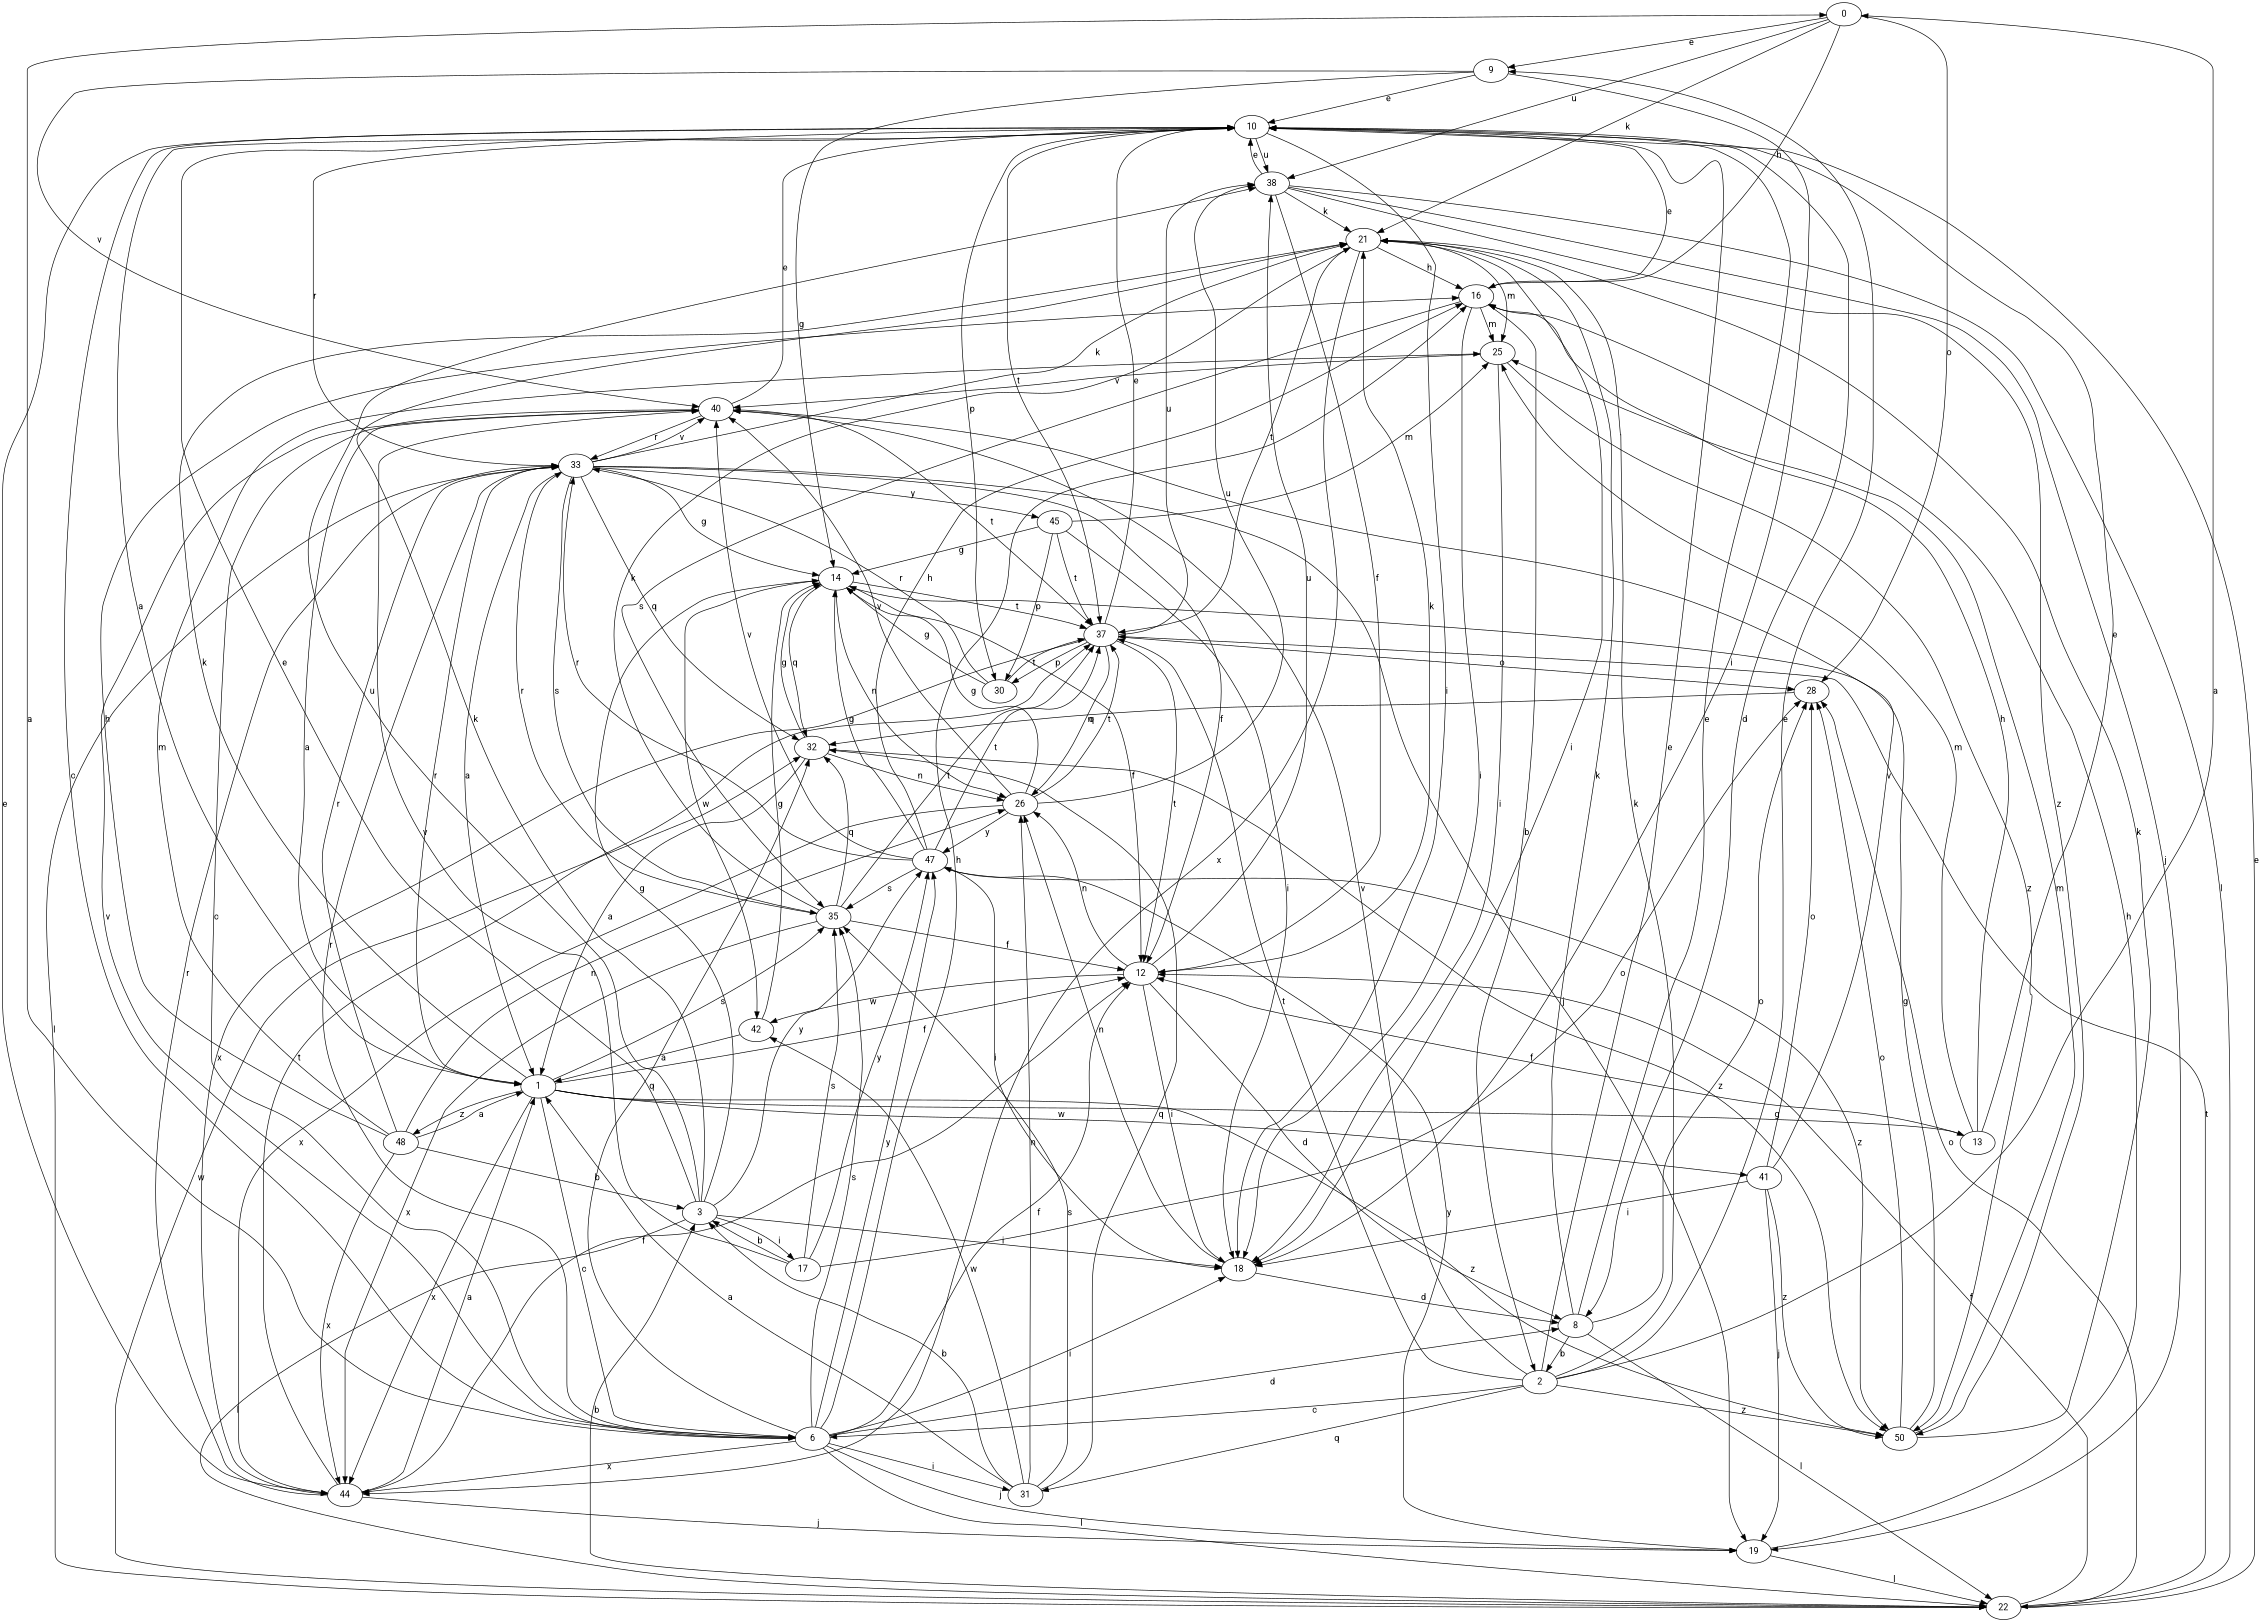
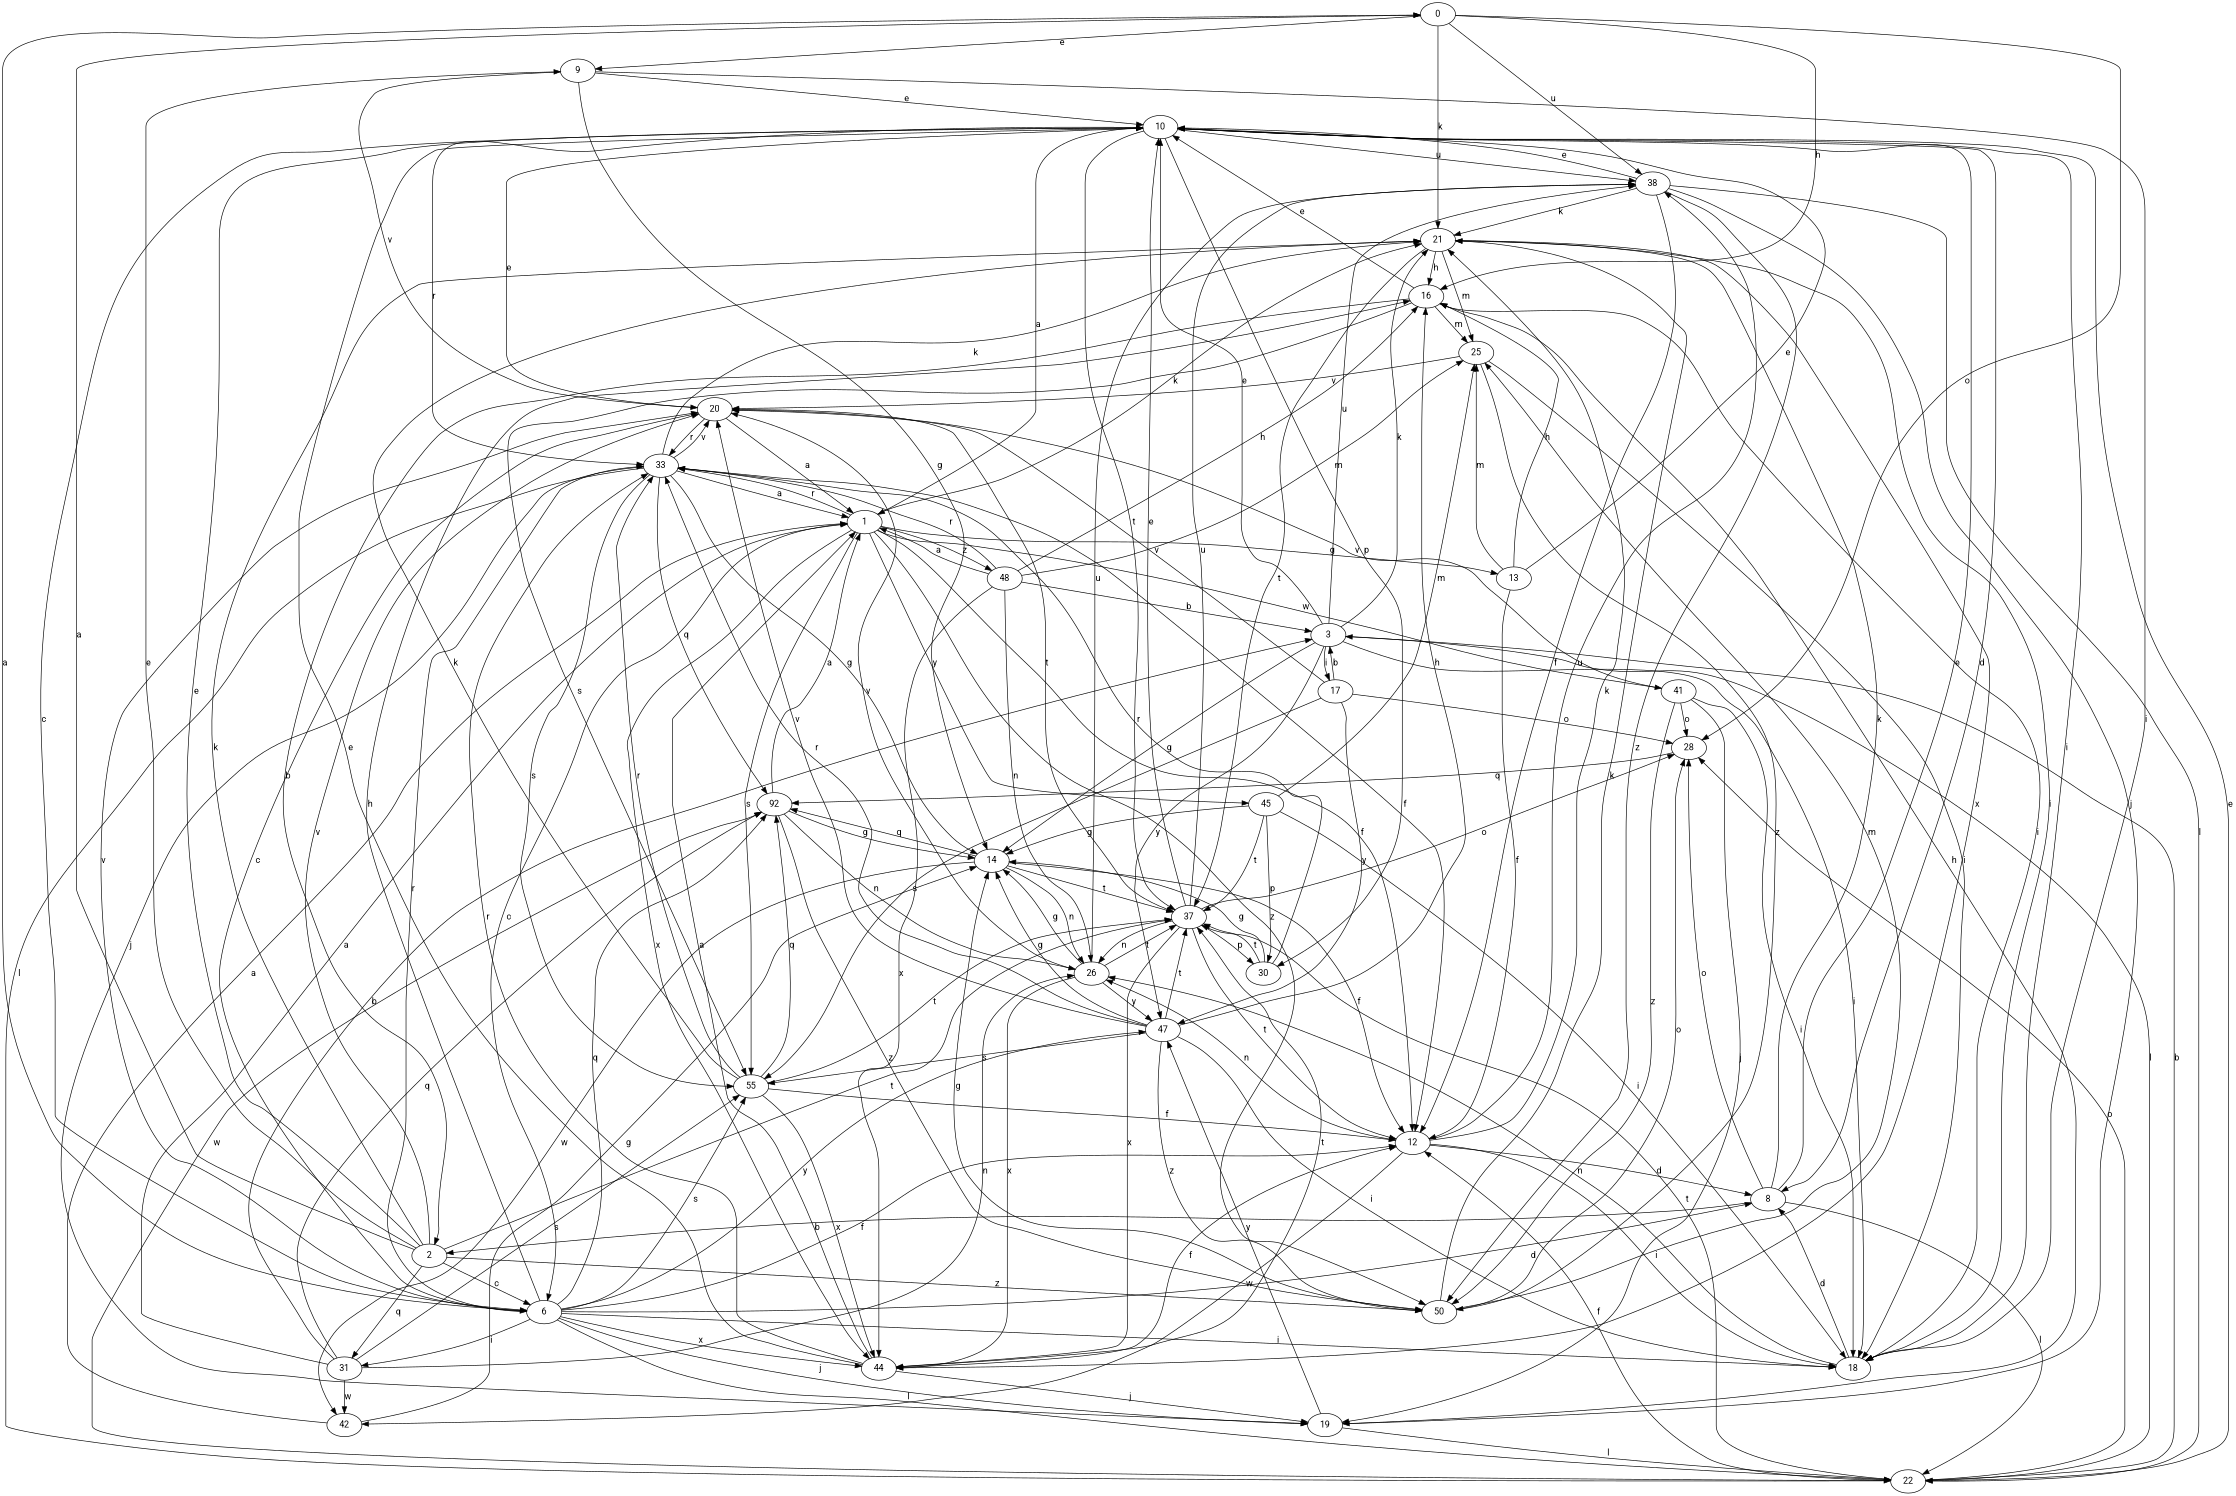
  strict digraph {
    fontname=Roboto
    node [fontname=Roboto]
    edge [fontname=Roboto]
    0
    9
    16
    21
    28
    38
    10
-   40
+   40 [label=20]
    14
    18
-   35
+   35 [label=55]
    2
    25
    44
    37
-   32
+   32 [label=92]
    12
    50
    22
    19
    1
    6
    13
    33
    41
    45
    n27 [label=48]
    31
    47
    8
    26
    42
    30
    3
    17
    0 -> 9 [label=e]
    0 -> 16 [label=h]
    0 -> 21 [label=k]
    0 -> 28 [label=o]
    0 -> 38 [label=u]
    9 -> 10 [label=e]
    9 -> 40 [label=v]
    9 -> 14 [label=g]
    9 -> 18 [label=i]
    16 -> 10 [label=e]
    16 -> 18 [label=i]
    16 -> 35 [label=s]
    16 -> 2 [label=b]
    16 -> 25 [label=m]
    21 -> 16 [label=h]
    21 -> 18 [label=i]
    21 -> 25 [label=m]
    21 -> 44 [label=x]
    21 -> 37 [label=t]
    28 -> 32 [label=q]
    38 -> 21 [label=k]
    38 -> 10 [label=e]
    38 -> 12 [label=f]
    38 -> 50 [label=z]
    38 -> 22 [label=l]
    38 -> 19 [label=j]
    10 -> 38 [label=u]
    10 -> 18 [label=i]
    10 -> 37 [label=t]
    10 -> 1 [label=a]
    10 -> 6 [label=c]
    10 -> 33 [label=r]
    10 -> 8 [label=d]
    10 -> 30 [label=p]
    40 -> 10 [label=e]
    40 -> 37 [label=t]
    40 -> 1 [label=a]
    40 -> 6 [label=c]
    40 -> 33 [label=r]
    14 -> 37 [label=t]
    14 -> 32 [label=q]
    14 -> 12 [label=f]
    14 -> 26 [label=n]
    14 -> 42 [label=w]
    18 -> 8 [label=d]
    18 -> 26 [label=n]
    35 -> 21 [label=k]
    35 -> 44 [label=x]
    35 -> 37 [label=t]
    35 -> 32 [label=q]
    35 -> 12 [label=f]
    35 -> 33 [label=r]
    2 -> 0 [label=a]
    2 -> 9 [label=e]
    2 -> 21 [label=k]
    2 -> 10 [label=e]
    2 -> 40 [label=v]
    2 -> 37 [label=t]
    2 -> 50 [label=z]
    2 -> 6 [label=c]
    2 -> 31 [label=q]
    25 -> 40 [label=v]
    25 -> 18 [label=i]
    25 -> 50 [label=z]
    44 -> 10 [label=e]
    44 -> 37 [label=t]
    44 -> 12 [label=f]
    44 -> 19 [label=j]
    44 -> 1 [label=a]
    44 -> 33 [label=r]
    37 -> 28 [label=o]
    37 -> 38 [label=u]
    37 -> 10 [label=e]
    37 -> 44 [label=x]
    37 -> 12 [label=t]
    37 -> 26 [label=n]
    37 -> 30 [label=p]
    32 -> 14 [label=g]
    32 -> 50 [label=z]
    32 -> 1 [label=a]
    32 -> 26 [label=n]
    12 -> 21 [label=k]
    12 -> 38 [label=u]
    12 -> 18 [label=i]
    12 -> 8 [label=d]
    12 -> 26 [label=n]
    12 -> 42 [label=w]
    50 -> 21 [label=k]
    50 -> 28 [label=o]
    50 -> 14 [label=g]
    50 -> 25 [label=m]
    22 -> 28 [label=o]
    22 -> 10 [label=e]
    22 -> 37 [label=t]
    22 -> 32 [label=w]
    22 -> 12 [label=f]
    22 -> 3 [label=b]
    19 -> 16 [label=h]
    19 -> 22 [label=l]
    19 -> 47 [label=y]
    1 -> 21 [label=k]
    1 -> 35 [label=s]
    1 -> 44 [label=x]
    1 -> 12 [label=f]
    1 -> 50 [label=z]
    1 -> 6 [label=c]
    1 -> 13 [label=g]
    1 -> 33 [label=r]
    1 -> 41 [label=w]
-   33 -> 45 [label=y]
+   1 -> 45 [label=y]
    1 -> n27 [label=z]
    6 -> 0 [label=a]
    6 -> 16 [label=h]
    6 -> 40 [label=v]
    6 -> 18 [label=i]
    6 -> 35 [label=s]
    6 -> 44 [label=x]
    6 -> 32 [label=q]
    6 -> 12 [label=f]
    6 -> 22 [label=l]
    6 -> 19 [label=j]
    6 -> 33 [label=r]
    6 -> 31 [label=i]
    6 -> 47 [label=y]
    6 -> 8 [label=d]
    13 -> 16 [label=h]
    13 -> 10 [label=e]
    13 -> 25 [label=m]
    13 -> 12 [label=f]
    33 -> 21 [label=k]
    33 -> 40 [label=v]
    33 -> 14 [label=g]
    33 -> 35 [label=s]
    33 -> 32 [label=q]
    33 -> 12 [label=f]
    33 -> 22 [label=l]
    33 -> 19 [label=j]
    33 -> 1 [label=a]
    41 -> 28 [label=o]
    41 -> 40 [label=v]
    41 -> 18 [label=i]
    41 -> 50 [label=z]
    41 -> 19 [label=j]
    45 -> 14 [label=g]
    45 -> 18 [label=i]
    45 -> 25 [label=m]
    45 -> 37 [label=t]
    45 -> 30 [label=p]
    n27 -> 16 [label=h]
    n27 -> 25 [label=m]
    n27 -> 44 [label=x]
    n27 -> 1 [label=a]
    n27 -> 33 [label=r]
    n27 -> 26 [label=n]
    n27 -> 3 [label=b]
    31 -> 35 [label=s]
    31 -> 32 [label=q]
    31 -> 1 [label=a]
    31 -> 26 [label=n]
    31 -> 42 [label=w]
    31 -> 3 [label=b]
    47 -> 16 [label=h]
    47 -> 40 [label=v]
    47 -> 14 [label=g]
    47 -> 18 [label=i]
    47 -> 35 [label=s]
    47 -> 37 [label=t]
    47 -> 50 [label=z]
    47 -> 33 [label=r]
    8 -> 21 [label=k]
    8 -> 28 [label=o]
    8 -> 10 [label=e]
    8 -> 2 [label=b]
    8 -> 22 [label=l]
    26 -> 38 [label=u]
    26 -> 40 [label=v]
    26 -> 14 [label=g]
    26 -> 44 [label=x]
    26 -> 37 [label=t]
    26 -> 47 [label=y]
    42 -> 14 [label=g]
    42 -> 1 [label=a]
    30 -> 14 [label=g]
    30 -> 37 [label=t]
    30 -> 33 [label=r]
    3 -> 21 [label=k]
    3 -> 38 [label=u]
    3 -> 10 [label=e]
    3 -> 14 [label=g]
    3 -> 18 [label=i]
    3 -> 22 [label=l]
    3 -> 47 [label=y]
    3 -> 17 [label=i]
    17 -> 28 [label=o]
    17 -> 40 [label=v]
    17 -> 35 [label=s]
    17 -> 47 [label=y]
    17 -> 3 [label=b]
  }
